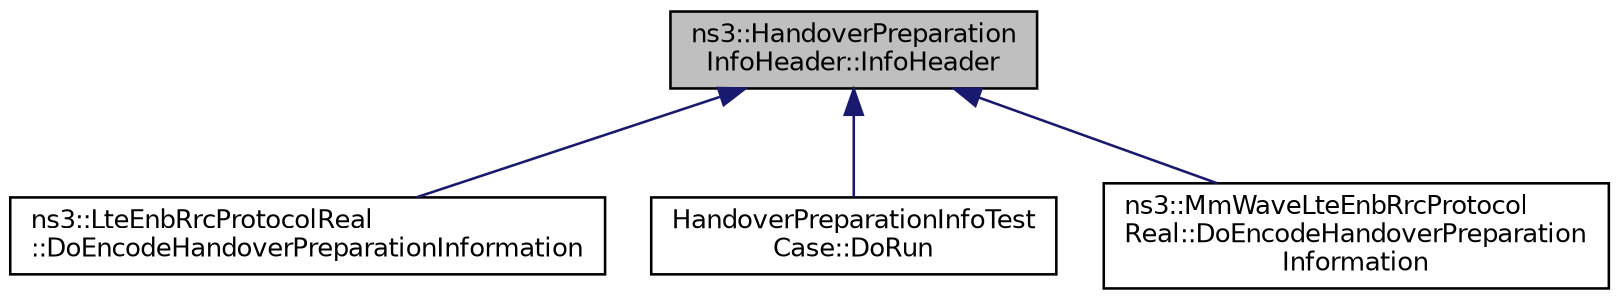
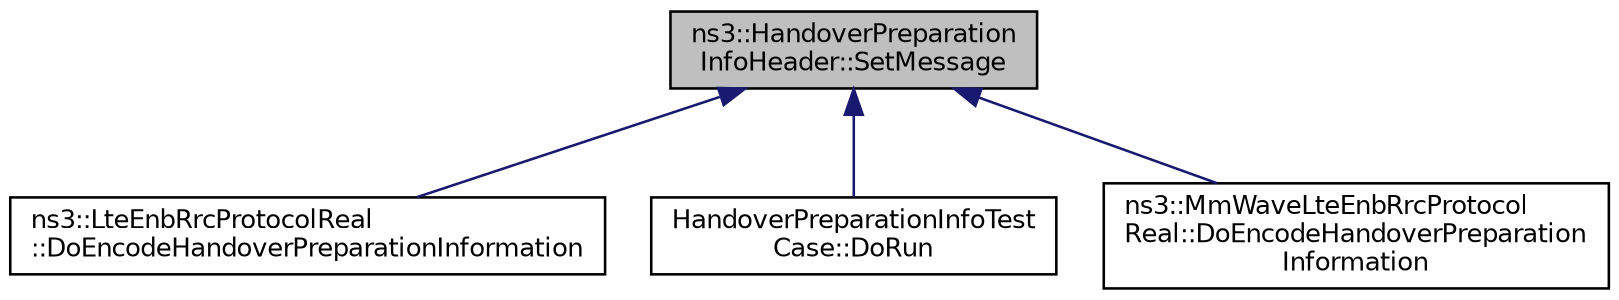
  digraph {
    rankdir=TB
    node [color=black fillcolor=white fontname=Helvetica fontsize=10 shape=record style=filled]
    edge [color=midnightblue dir=back fontname=Helvetica fontsize=10 labelfontname=Helvetica labelfontsize=10 style=solid]
-   n1 [fillcolor=grey75 fontcolor=black height=0.2 label="ns3::HandoverPreparation\lInfoHeader::InfoHeader" width=0.4]
+   n1 [fillcolor=grey75 fontcolor=black height=0.2 label="ns3::HandoverPreparation\lInfoHeader::SetMessage" width=0.4]
    n2 [height=0.2 label="ns3::LteEnbRrcProtocolReal\l::DoEncodeHandoverPreparationInformation" width=0.4]
    n3 [height=0.2 label="HandoverPreparationInfoTest\lCase::DoRun" width=0.4]
    n4 [height=0.2 label="ns3::MmWaveLteEnbRrcProtocol\lReal::DoEncodeHandoverPreparation\lInformation" width=0.4]
    n1 -> n2
    n1 -> n3
    n1 -> n4
  }
